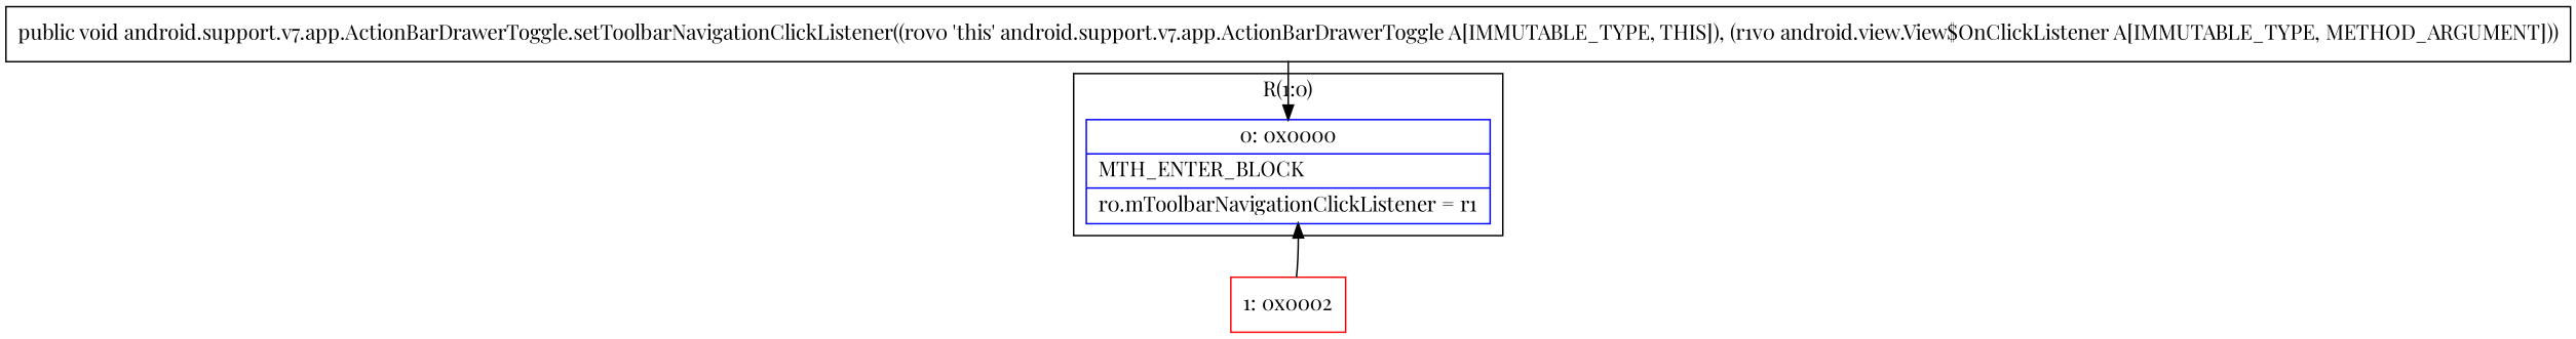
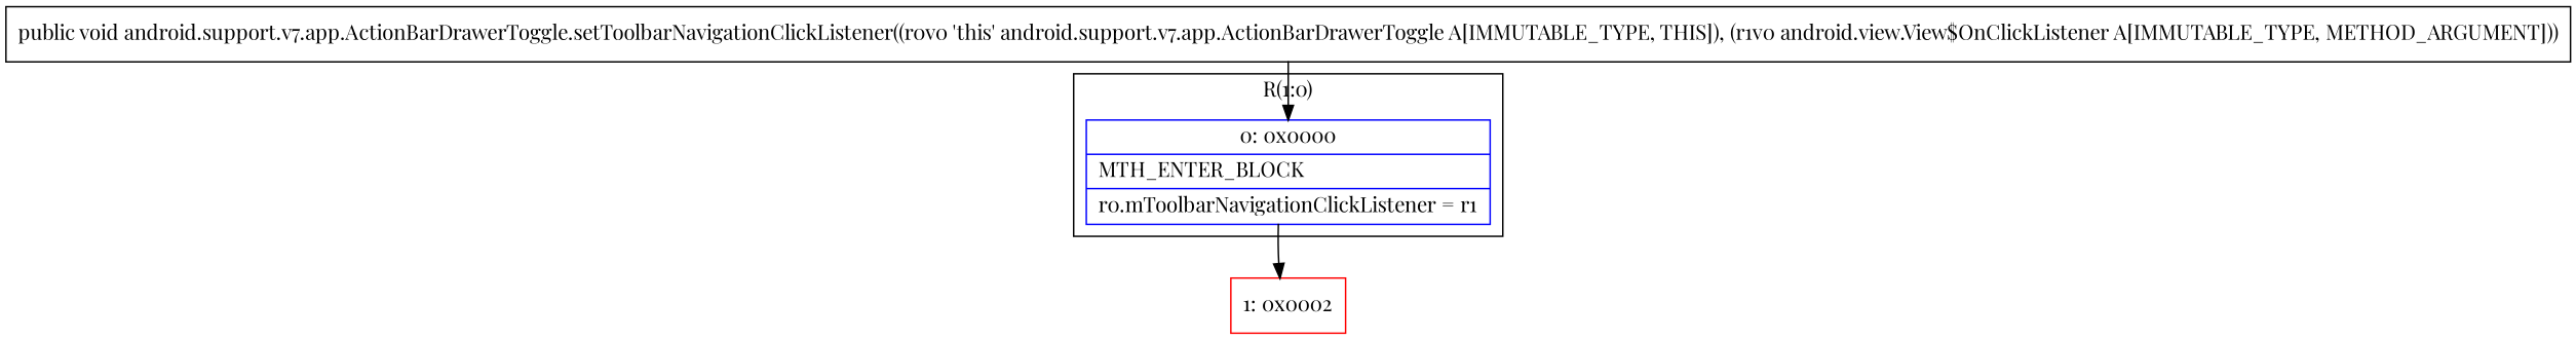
  digraph {
    fontname="Playfair Display"
    node [shape=record fontname="Playfair Display"]
    edge [fontname="Playfair Display"]
    n1 [color=blue label="{0\:\ 0x0000|MTH_ENTER_BLOCK\l|r0.mToolbarNavigationClickListener = r1\l}"]
    n2 [color=red label="{1\:\ 0x0002}"]
    n3 [label="{public void android.support.v7.app.ActionBarDrawerToggle.setToolbarNavigationClickListener((r0v0 'this' android.support.v7.app.ActionBarDrawerToggle A[IMMUTABLE_TYPE, THIS]), (r1v0 android.view.View$OnClickListener A[IMMUTABLE_TYPE, METHOD_ARGUMENT])) }"]
    subgraph cluster_1 {
      label="R(1:0)"
      n1
    }
-   n2 -> n1
+   n1 -> n2
    n3 -> n1
  }
